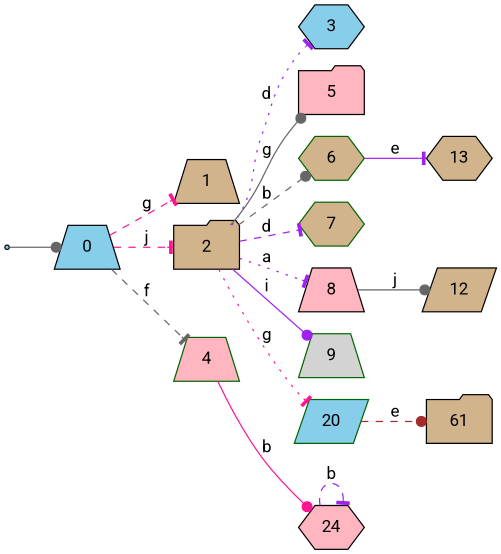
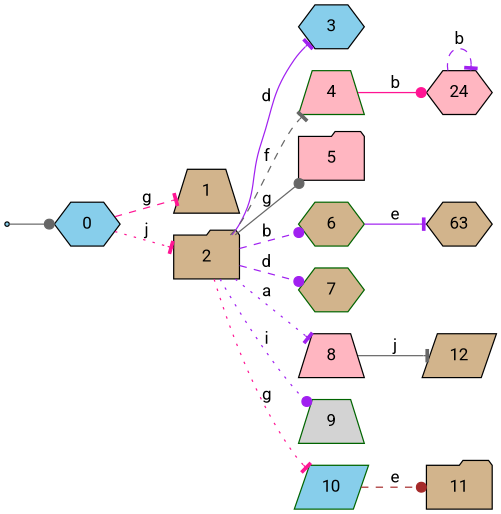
  digraph {
    fontname=Roboto
    rankdir=LR
    node [color=black fillcolor=tan fontname=Roboto shape=hexagon style=filled]
    edge [arrowhead=dot color=purple fontname=Roboto style=dashed]
    dummy0 [fillcolor=skyblue shape=point]
-   0 [fillcolor=skyblue shape=trapezium]
+   0 [fillcolor=skyblue]
    1 [shape=trapezium]
    2 [shape=folder]
    3 [fillcolor=skyblue]
    4 [color=darkgreen fillcolor=lightpink shape=trapezium]
    5 [fillcolor=lightpink shape=folder]
    6 [color=darkgreen]
    7 [color=darkgreen]
    8 [fillcolor=lightpink shape=trapezium]
    9 [color=darkgreen fillcolor=lightgrey shape=trapezium]
-   10 [color=darkgreen fillcolor=skyblue shape=parallelogram label=20]
+   10 [color=darkgreen fillcolor=skyblue shape=parallelogram]
    n13 [fillcolor=lightpink label=24]
-   13
+   13 [label=63]
    12 [shape=parallelogram]
-   11 [shape=folder label=61]
+   11 [shape=folder]
    dummy0 -> 0 [color=gray40 style=solid]
    0 -> 1 [arrowhead=tee color=deeppink label=g]
-   0 -> 2 [arrowhead=tee color=deeppink label=j]
-   2 -> 3 [arrowhead=tee label=d style=dotted]
-   0 -> 4 [arrowhead=tee color=gray40 label=f]
+   0 -> 2 [arrowhead=tee color=deeppink label=j style=dotted]
+   2 -> 3 [arrowhead=tee label=d style=solid]
+   2 -> 4 [arrowhead=tee color=gray40 label=f]
    2 -> 5 [color=gray40 label=g style=solid]
-   2 -> 6 [color=gray40 label=b]
-   2 -> 7 [arrowhead=tee label=d]
+   2 -> 6 [label=b]
+   2 -> 7 [label=d]
    2 -> 8 [arrowhead=tee label=a style=dotted]
-   2 -> 9 [label=i style=solid]
+   2 -> 9 [label=i style=dotted]
    2 -> 10 [arrowhead=tee color=deeppink label=g style=dotted]
    4 -> n13 [color=deeppink label=b style=solid]
    6 -> 13 [arrowhead=tee label=e style=solid]
-   8 -> 12 [color=gray40 label=j style=solid]
+   8 -> 12 [arrowhead=tee color=gray40 label=j style=solid]
    10 -> 11 [color=brown label=e]
    n13 -> n13 [arrowhead=tee label=b]
  }
